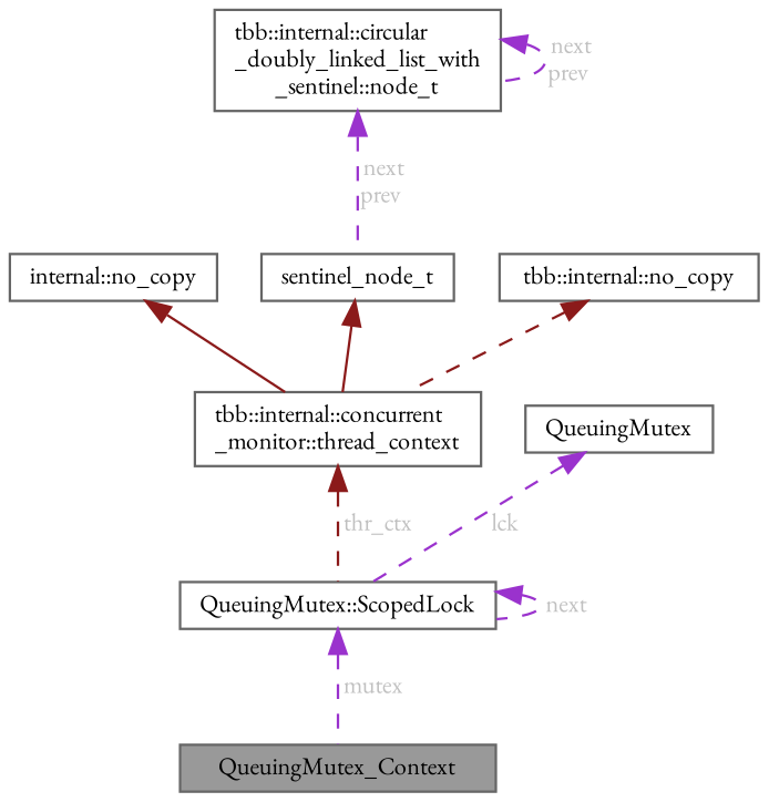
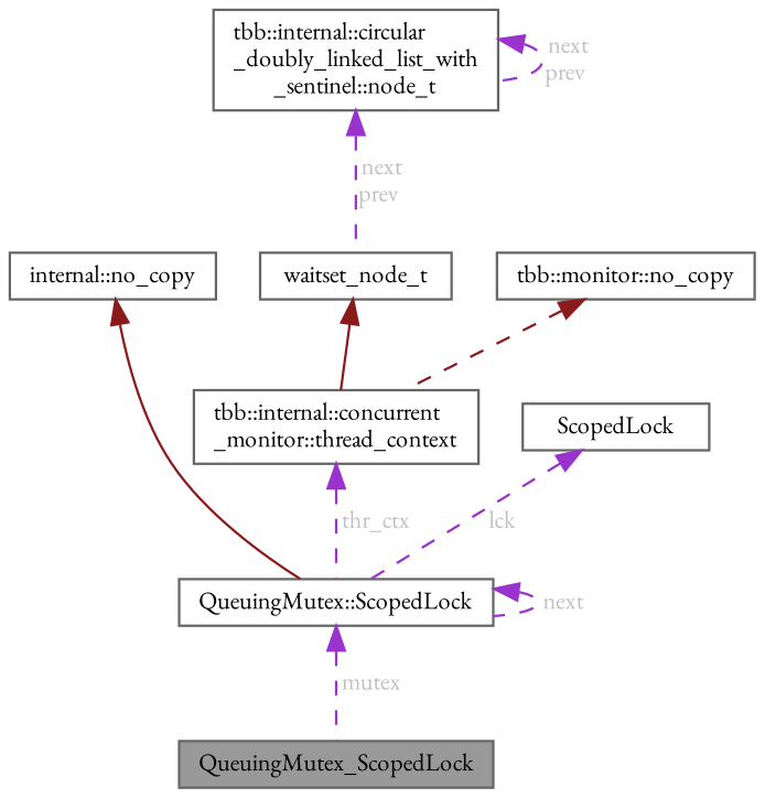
  digraph {
    fontname="EB Garamond"
    node [color=gray40 fillcolor=white fontname="EB Garamond" fontsize=10 shape=box style=filled]
    edge [color=darkorchid3 dir=back fontcolor=grey fontname="EB Garamond" fontsize=10 labelfontname=Helvetica labelfontsize=10 style=dashed]
-   n1 [fillcolor=grey60 fontcolor=black height=0.2 label=QueuingMutex_Context width=0.4]
+   n1 [fillcolor=grey60 fontcolor=black height=0.2 label=QueuingMutex_ScopedLock width=0.4]
    n2 [height=0.2 label="QueuingMutex::ScopedLock" width=0.4]
    n3 [height=0.2 label="internal::no_copy" width=0.4]
-   n4 [height=0.2 label=QueuingMutex width=0.4]
+   n4 [height=0.2 label=ScopedLock width=0.4]
    n5 [height=0.2 label="tbb::internal::concurrent\l_monitor::thread_context" width=0.4]
-   n6 [height=0.2 label=sentinel_node_t width=0.4]
+   n6 [height=0.2 label=waitset_node_t width=0.4]
    n7 [height=0.2 label="tbb::internal::circular\l_doubly_linked_list_with\l_sentinel::node_t" width=0.4]
-   n8 [height=0.2 label="tbb::internal::no_copy" width=0.4]
+   n8 [height=0.2 label="tbb::monitor::no_copy" width=0.4]
    n2 -> n1 [label=" mutex"]
    n2 -> n2 [label=" next"]
-   n3 -> n5 [color=firebrick4 style=solid fontcolor=""]
+   n3 -> n2 [color=firebrick4 style=solid fontcolor=""]
    n4 -> n2 [label=" lck"]
-   n5 -> n2 [color=firebrick4 label=" thr_ctx"]
+   n5 -> n2 [label=" thr_ctx"]
    n6 -> n5 [color=firebrick4 style=solid fontcolor=""]
    n7 -> n6 [label=" next\nprev"]
    n7 -> n7 [label=" next\nprev"]
    n8 -> n5 [color=firebrick4 fontcolor=""]
  }
